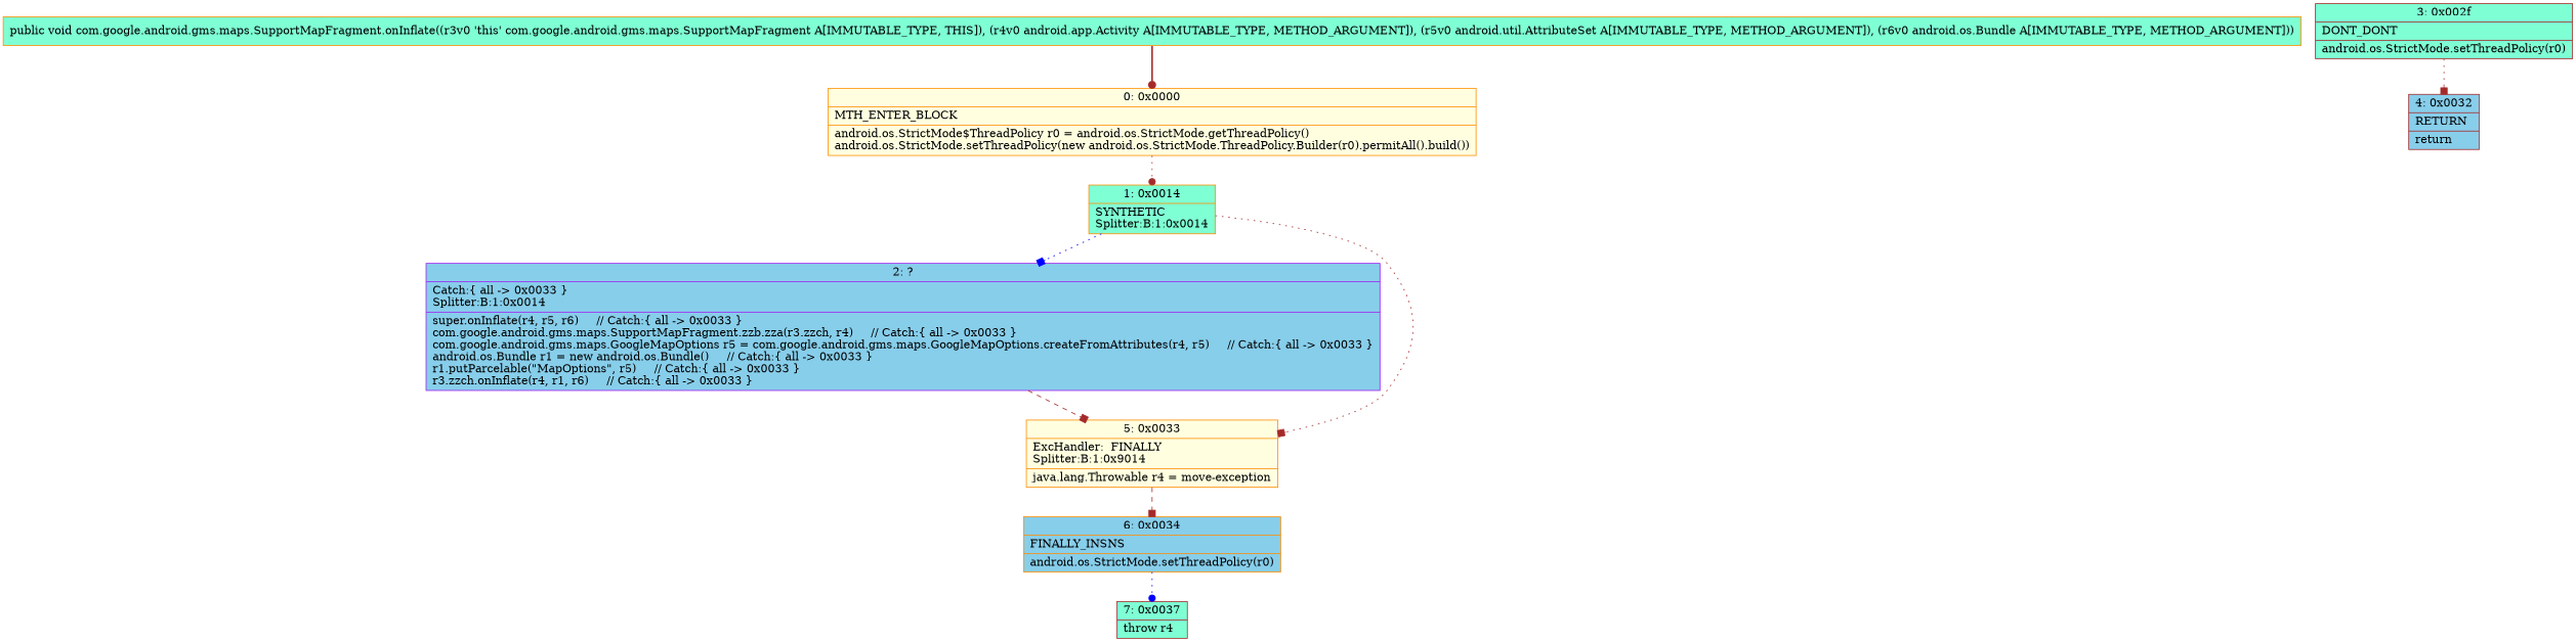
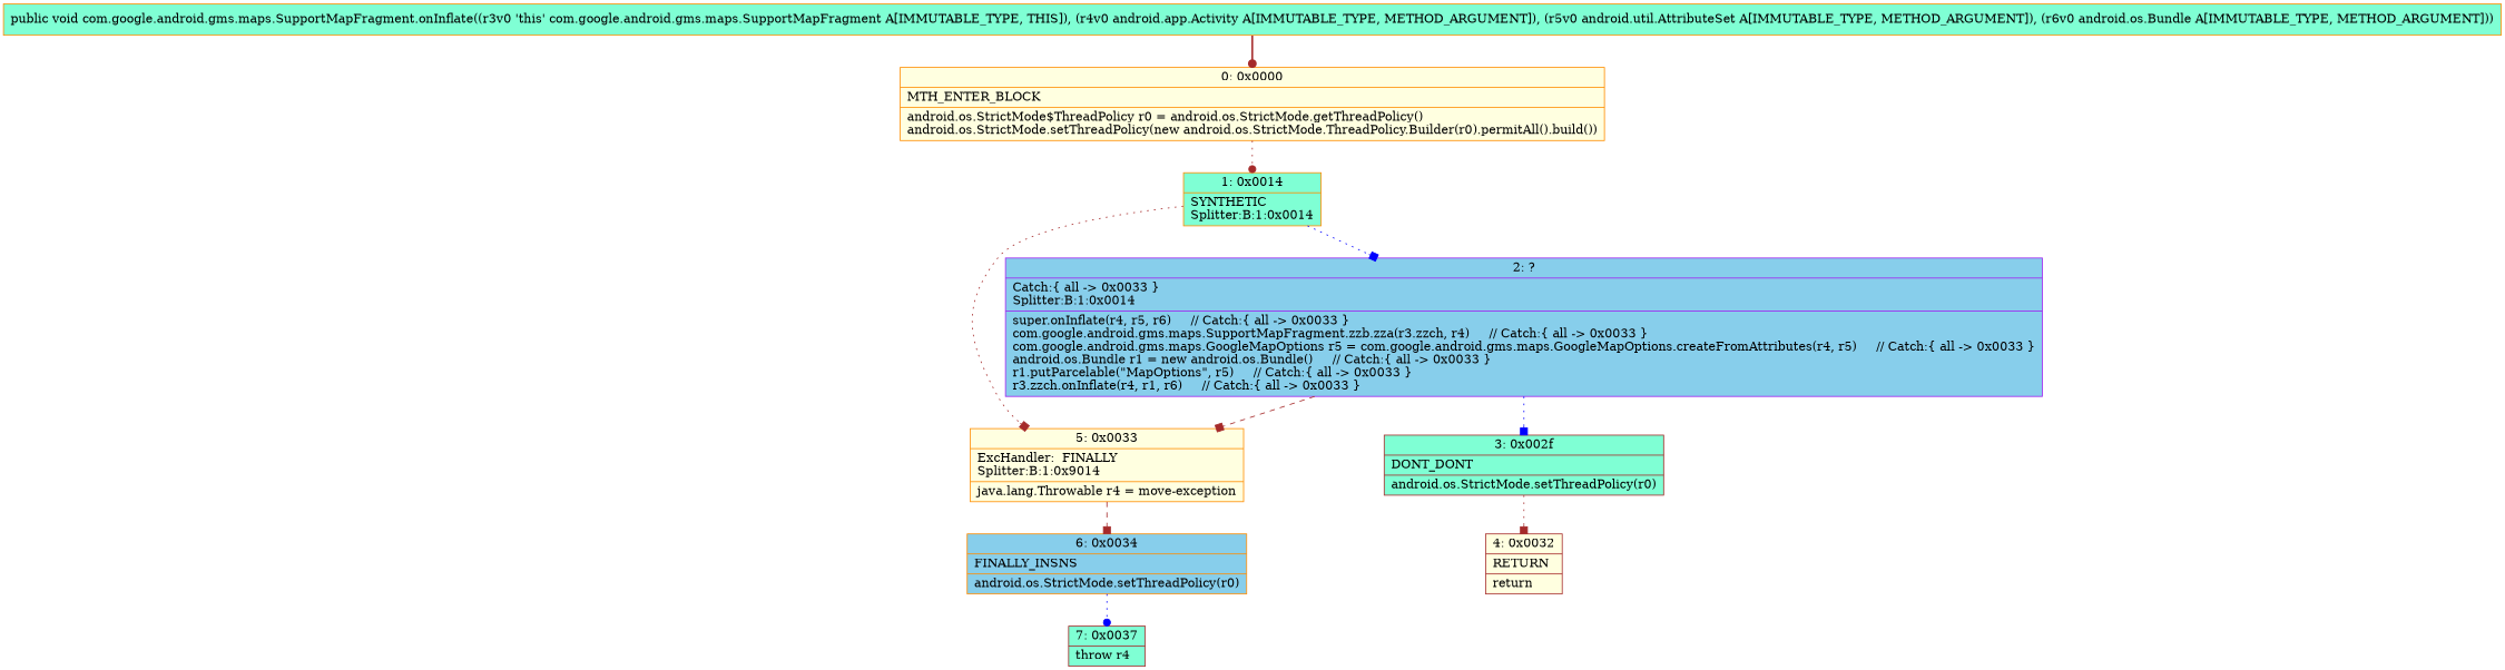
  digraph {
    node [color=darkorange fillcolor=aquamarine shape=record style=filled]
    edge [arrowhead=box color=brown style=dotted]
    n1 [fillcolor=lightyellow label="{0\:\ 0x0000|MTH_ENTER_BLOCK\l|android.os.StrictMode$ThreadPolicy r0 = android.os.StrictMode.getThreadPolicy()\landroid.os.StrictMode.setThreadPolicy(new android.os.StrictMode.ThreadPolicy.Builder(r0).permitAll().build())\l}"]
    n2 [label="{1\:\ 0x0014|SYNTHETIC\lSplitter:B:1:0x0014\l}"]
    n3 [color=purple fillcolor=skyblue label="{2\:\ ?|Catch:\{ all \-\> 0x0033 \}\lSplitter:B:1:0x0014\l|super.onInflate(r4, r5, r6)     \/\/ Catch:\{ all \-\> 0x0033 \}\lcom.google.android.gms.maps.SupportMapFragment.zzb.zza(r3.zzch, r4)     \/\/ Catch:\{ all \-\> 0x0033 \}\lcom.google.android.gms.maps.GoogleMapOptions r5 = com.google.android.gms.maps.GoogleMapOptions.createFromAttributes(r4, r5)     \/\/ Catch:\{ all \-\> 0x0033 \}\landroid.os.Bundle r1 = new android.os.Bundle()     \/\/ Catch:\{ all \-\> 0x0033 \}\lr1.putParcelable(\"MapOptions\", r5)     \/\/ Catch:\{ all \-\> 0x0033 \}\lr3.zzch.onInflate(r4, r1, r6)     \/\/ Catch:\{ all \-\> 0x0033 \}\l}"]
    n4 [fillcolor=lightyellow label="{5\:\ 0x0033|ExcHandler:  FINALLY\lSplitter:B:1:0x9014\l|java.lang.Throwable r4 = move\-exception\l}"]
    n5 [color=brown label="{3\:\ 0x002f|DONT_DONT\l|android.os.StrictMode.setThreadPolicy(r0)\l}"]
    n6 [fillcolor=skyblue label="{6\:\ 0x0034|FINALLY_INSNS\l|android.os.StrictMode.setThreadPolicy(r0)\l}"]
-   n7 [color=brown fillcolor=skyblue label="{4\:\ 0x0032|RETURN\l|return\l}"]
+   n7 [color=brown fillcolor=lightyellow label="{4\:\ 0x0032|RETURN\l|return\l}"]
    n8 [color=brown label="{7\:\ 0x0037|throw r4\l}"]
    n9 [label="{public void com.google.android.gms.maps.SupportMapFragment.onInflate((r3v0 'this' com.google.android.gms.maps.SupportMapFragment A[IMMUTABLE_TYPE, THIS]), (r4v0 android.app.Activity A[IMMUTABLE_TYPE, METHOD_ARGUMENT]), (r5v0 android.util.AttributeSet A[IMMUTABLE_TYPE, METHOD_ARGUMENT]), (r6v0 android.os.Bundle A[IMMUTABLE_TYPE, METHOD_ARGUMENT])) }"]
    n1 -> n2 [arrowhead=dot]
    n2 -> n3 [color=blue]
    n2 -> n4
    n3 -> n4 [style=dashed]
+   n3 -> n5 [color=blue]
    n4 -> n6 [style=dashed]
    n5 -> n7
    n6 -> n8 [arrowhead=dot color=blue]
    n9 -> n1 [arrowhead=dot style=bold]
  }
